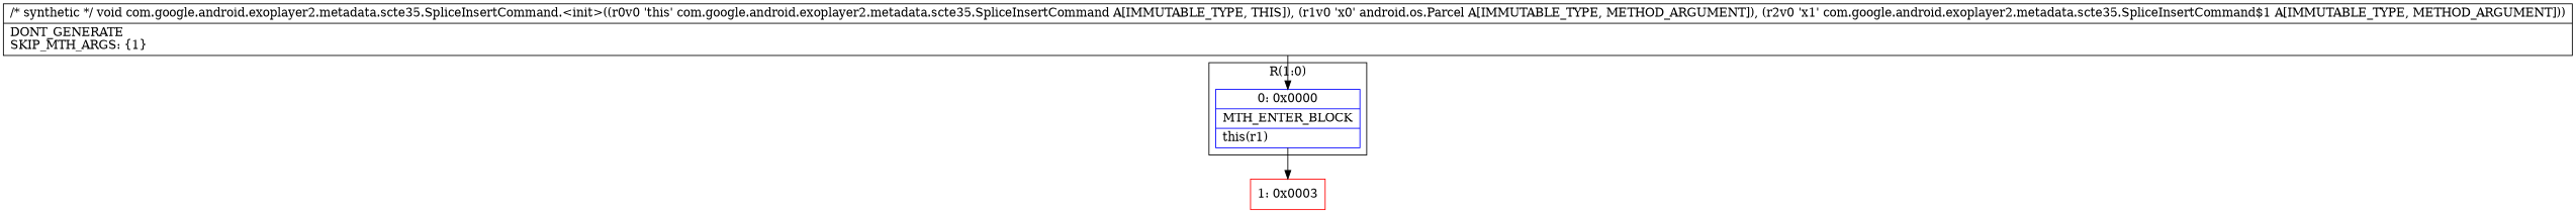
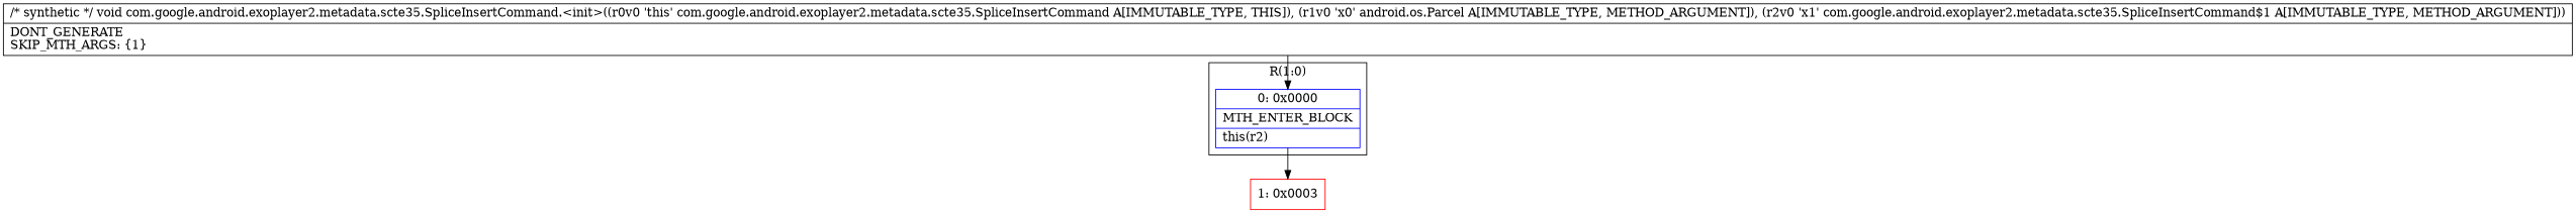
  digraph {
    node [shape=record]
-   n1 [color=blue label="{0\:\ 0x0000|MTH_ENTER_BLOCK\l|this(r1)\l}"]
+   n1 [color=blue label="{0\:\ 0x0000|MTH_ENTER_BLOCK\l|this(r2)\l}"]
    n2 [color=red label="{1\:\ 0x0003}"]
    n3 [label="{\/* synthetic *\/ void com.google.android.exoplayer2.metadata.scte35.SpliceInsertCommand.\<init\>((r0v0 'this' com.google.android.exoplayer2.metadata.scte35.SpliceInsertCommand A[IMMUTABLE_TYPE, THIS]), (r1v0 'x0' android.os.Parcel A[IMMUTABLE_TYPE, METHOD_ARGUMENT]), (r2v0 'x1' com.google.android.exoplayer2.metadata.scte35.SpliceInsertCommand$1 A[IMMUTABLE_TYPE, METHOD_ARGUMENT]))  | DONT_GENERATE\lSKIP_MTH_ARGS: \{1\}\l}"]
    subgraph cluster_1 {
      label="R(1:0)"
      n1
    }
    n1 -> n2
    n3 -> n1
  }
